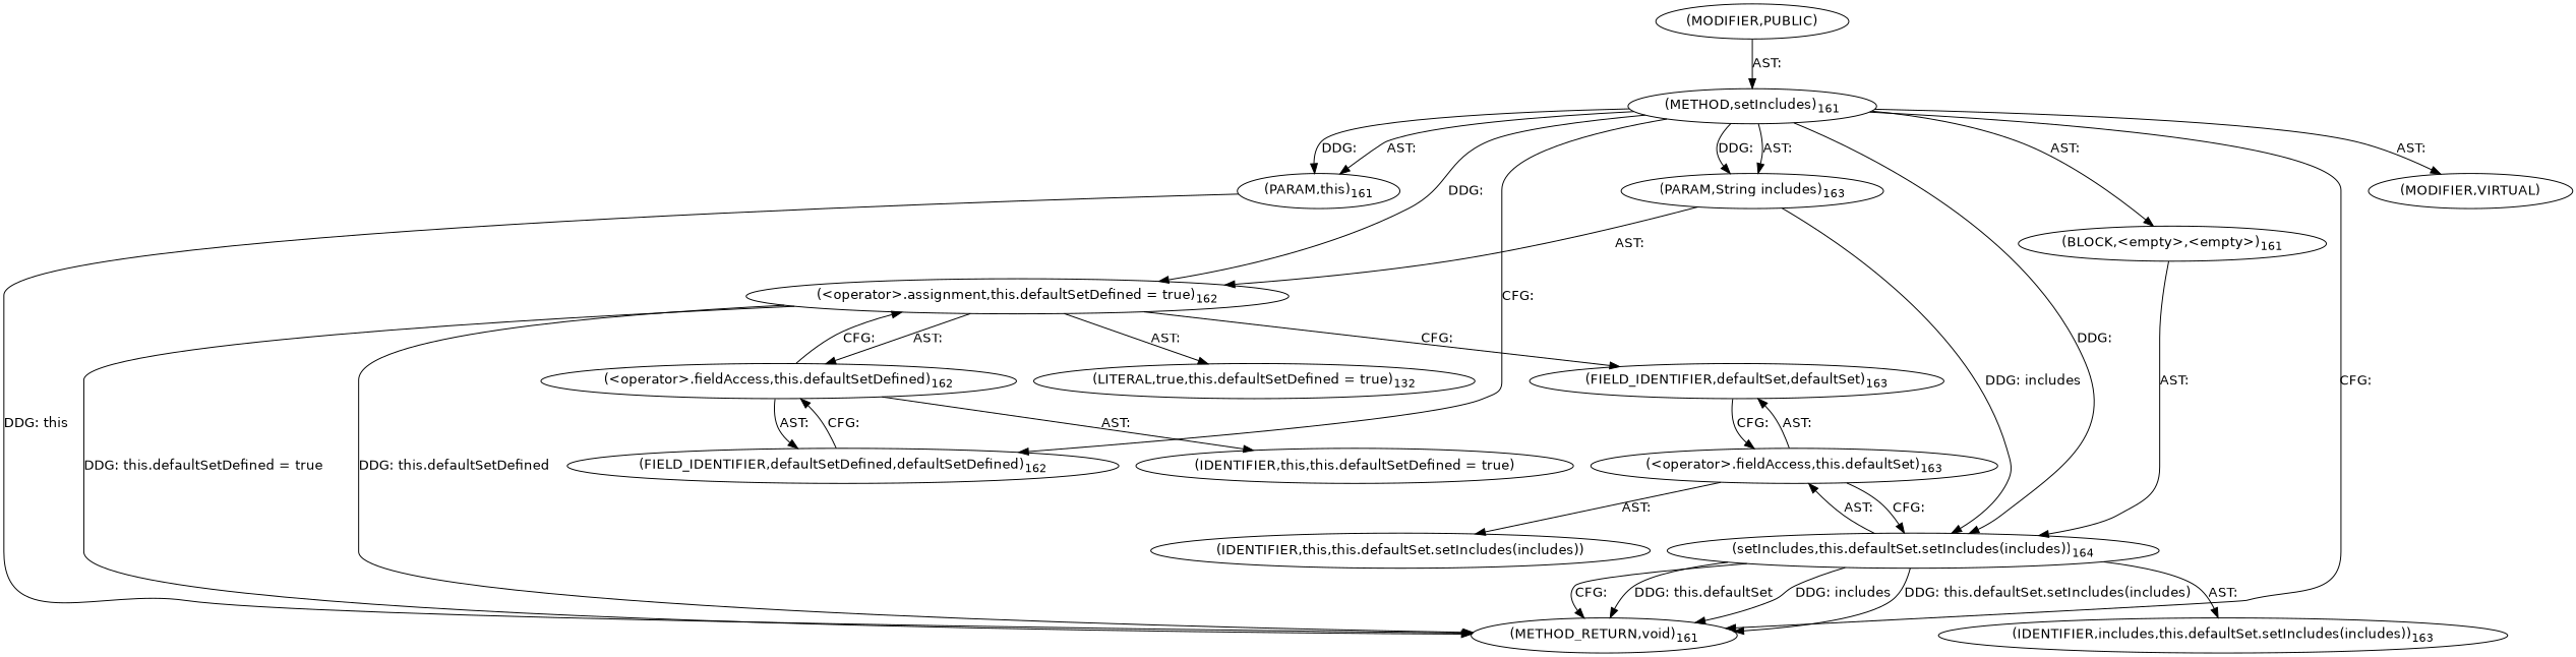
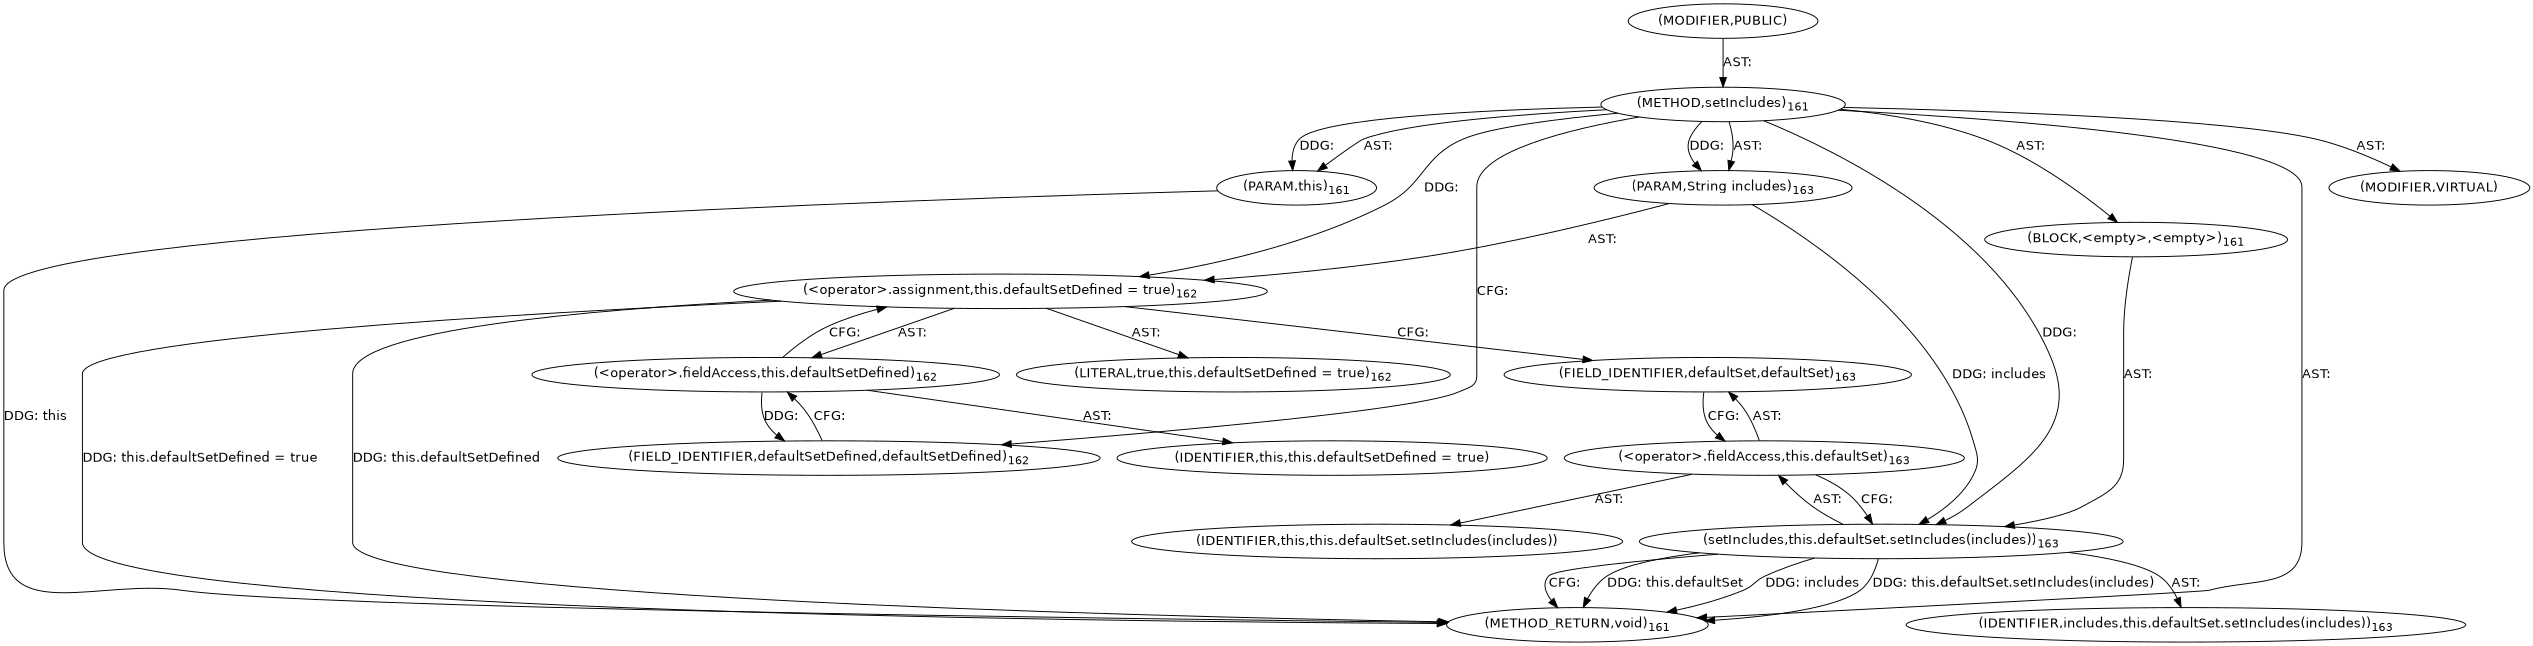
  digraph {
    fontname="DejaVu Sans"
    node [fontname="DejaVu Sans"]
    edge [fontname="DejaVu Sans"]
    n1 [label=<(METHOD,setIncludes)<SUB>161</SUB>>]
    n2 [label=<(PARAM,this)<SUB>161</SUB>>]
    n3 [label=<(PARAM,String includes)<SUB>163</SUB>>]
    n4 [label=<(BLOCK,&lt;empty&gt;,&lt;empty&gt;)<SUB>161</SUB>>]
    n5 [label=<(&lt;operator&gt;.assignment,this.defaultSetDefined = true)<SUB>162</SUB>>]
    n6 [label=<(FIELD_IDENTIFIER,defaultSetDefined,defaultSetDefined)<SUB>162</SUB>>]
-   n7 [label=<(setIncludes,this.defaultSet.setIncludes(includes))<SUB>164</SUB>>]
+   n7 [label=<(setIncludes,this.defaultSet.setIncludes(includes))<SUB>163</SUB>>]
    n8 [label=<(MODIFIER,VIRTUAL)>]
    n9 [label=<(METHOD_RETURN,void)<SUB>161</SUB>>]
    n10 [label=<(&lt;operator&gt;.fieldAccess,this.defaultSetDefined)<SUB>162</SUB>>]
-   n11 [label=<(LITERAL,true,this.defaultSetDefined = true)<SUB>132</SUB>>]
+   n11 [label=<(LITERAL,true,this.defaultSetDefined = true)<SUB>162</SUB>>]
    n12 [label=<(FIELD_IDENTIFIER,defaultSet,defaultSet)<SUB>163</SUB>>]
    n13 [label=<(&lt;operator&gt;.fieldAccess,this.defaultSet)<SUB>163</SUB>>]
    n14 [label=<(IDENTIFIER,includes,this.defaultSet.setIncludes(includes))<SUB>163</SUB>>]
    n15 [label=<(MODIFIER,PUBLIC)>]
    n16 [label=<(IDENTIFIER,this,this.defaultSetDefined = true)>]
    n17 [label=<(IDENTIFIER,this,this.defaultSet.setIncludes(includes))>]
    n1 -> n2 [label="AST: "]
    n1 -> n2 [label="DDG: "]
    n1 -> n3 [label="AST: "]
    n1 -> n3 [label="DDG: "]
    n1 -> n4 [label="AST: "]
    n1 -> n5 [label="DDG: "]
    n1 -> n6 [label="CFG: "]
    n1 -> n7 [label="DDG: "]
    n1 -> n8 [label="AST: "]
-   n1 -> n9 [label="CFG: "]
+   n1 -> n9 [label="AST: "]
    n2 -> n9 [label="DDG: this"]
    n3 -> n5 [label="AST: "]
    n3 -> n7 [label="DDG: includes"]
    n4 -> n7 [label="AST: "]
    n5 -> n9 [label="DDG: this.defaultSetDefined"]
    n5 -> n9 [label="DDG: this.defaultSetDefined = true"]
    n5 -> n10 [label="AST: "]
    n5 -> n11 [label="AST: "]
    n5 -> n12 [label="CFG: "]
    n6 -> n10 [label="CFG: "]
    n7 -> n9 [label="CFG: "]
    n7 -> n9 [label="DDG: this.defaultSet"]
    n7 -> n9 [label="DDG: includes"]
    n7 -> n9 [label="DDG: this.defaultSet.setIncludes(includes)"]
    n7 -> n13 [label="AST: "]
    n7 -> n14 [label="AST: "]
    n10 -> n5 [label="CFG: "]
-   n10 -> n6 [label="AST: "]
+   n10 -> n6 [label="DDG: "]
    n10 -> n16 [label="AST: "]
    n12 -> n13 [label="CFG: "]
    n13 -> n7 [label="CFG: "]
    n13 -> n12 [label="AST: "]
    n13 -> n17 [label="AST: "]
    n15 -> n1 [label="AST: "]
  }
